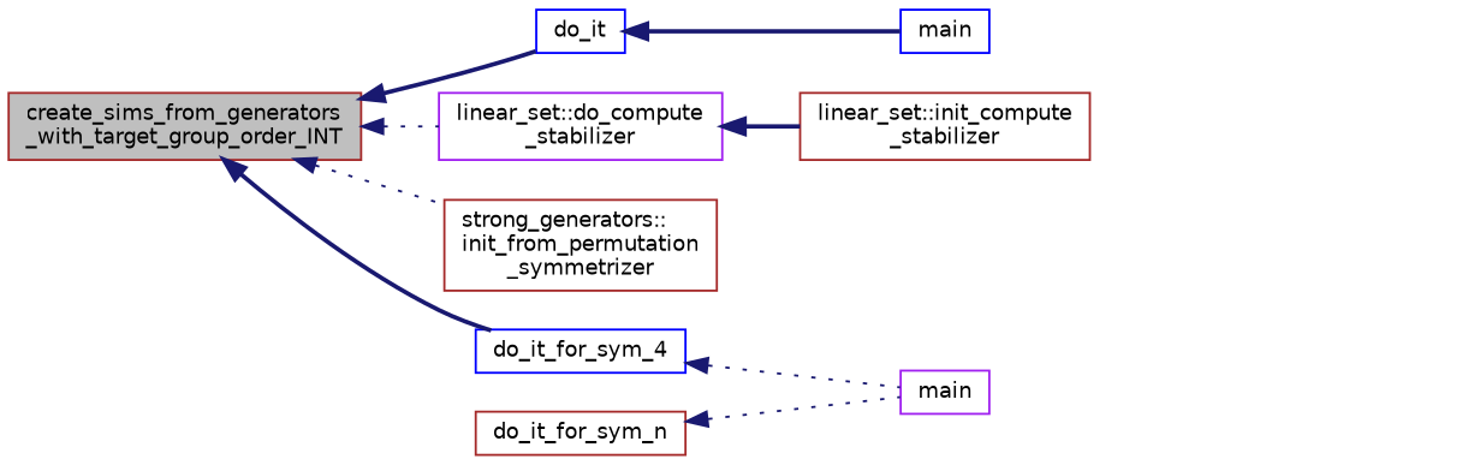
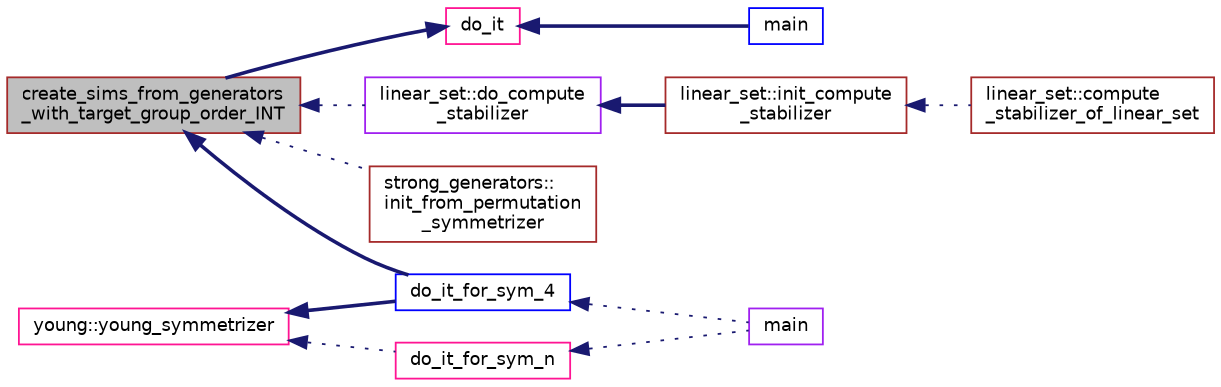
  digraph {
    rankdir=LR
    node [color=brown fillcolor=white fontname=Helvetica fontsize=10 shape=record style=filled]
    edge [color=midnightblue dir=back fontname=Helvetica fontsize=10 labelfontname=Helvetica labelfontsize=10 style=dotted]
    n1 [fillcolor=grey75 fontcolor=black height=0.2 label="create_sims_from_generators\l_with_target_group_order_INT" width=0.4]
-   n2 [color=blue height=0.2 label=do_it width=0.4]
+   n2 [color=deeppink height=0.2 label=do_it width=0.4]
    n3 [color=purple height=0.2 label="linear_set::do_compute\l_stabilizer" width=0.4]
    n4 [height=0.2 label="strong_generators::\linit_from_permutation\l_symmetrizer" width=0.4]
    n5 [color=blue height=0.2 label=do_it_for_sym_4 width=0.4]
    n6 [color=blue height=0.2 label=main width=0.4]
    n7 [height=0.2 label="linear_set::init_compute\l_stabilizer" width=0.4]
-   n9 [height=0.2 label=do_it_for_sym_n width=0.4]
+   n8 [color=deeppink height=0.2 label="young::young_symmetrizer" width=0.4]
+   n9 [color=deeppink height=0.2 label=do_it_for_sym_n width=0.4]
+   n10 [height=0.2 label="linear_set::compute\l_stabilizer_of_linear_set" width=0.4]
    n11 [color=purple height=0.2 label=main width=0.4]
-   n1 -> n2 [style=bold]
+   n2 -> n1 [style=bold]
    n1 -> n3
    n1 -> n4
    n1 -> n5 [style=bold]
    n2 -> n6 [style=bold]
    n3 -> n7 [style=bold]
    n5 -> n11
+   n7 -> n10
+   n8 -> n5 [style=bold]
+   n8 -> n9
    n9 -> n11
  }
